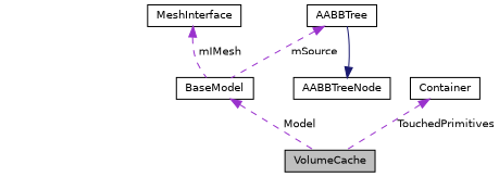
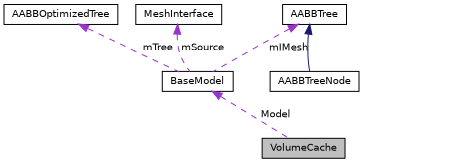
  digraph {
    node [color=black fillcolor=white fontname=Helvetica fontsize=10 shape=record style=filled]
    edge [color=darkorchid3 dir=back fontname=Helvetica fontsize=10 labelfontname=Helvetica labelfontsize=10 style=dashed]
    n1 [fillcolor=grey75 fontcolor=black height=0.2 label=VolumeCache width=0.4]
    n2 [height=0.2 label=BaseModel width=0.4]
+   n3 [height=0.2 label=AABBOptimizedTree width=0.4]
    n4 [height=0.2 label=MeshInterface width=0.4]
    n5 [height=0.2 label=AABBTree width=0.4]
    n6 [height=0.2 label=AABBTreeNode width=0.4]
-   n7 [height=0.2 label=Container width=0.4]
    n2 -> n1 [label=" Model"]
-   n4 -> n2 [label=" mIMesh"]
-   n5 -> n2 [label=" mSource"]
-   n6 -> n5 [color=midnightblue style=solid]
-   n7 -> n1 [label=" TouchedPrimitives"]
+   n3 -> n2 [label=" mTree"]
+   n4 -> n2 [label=" mSource"]
+   n5 -> n2 [label=" mIMesh"]
+   n5 -> n6 [color=midnightblue style=solid]
  }
